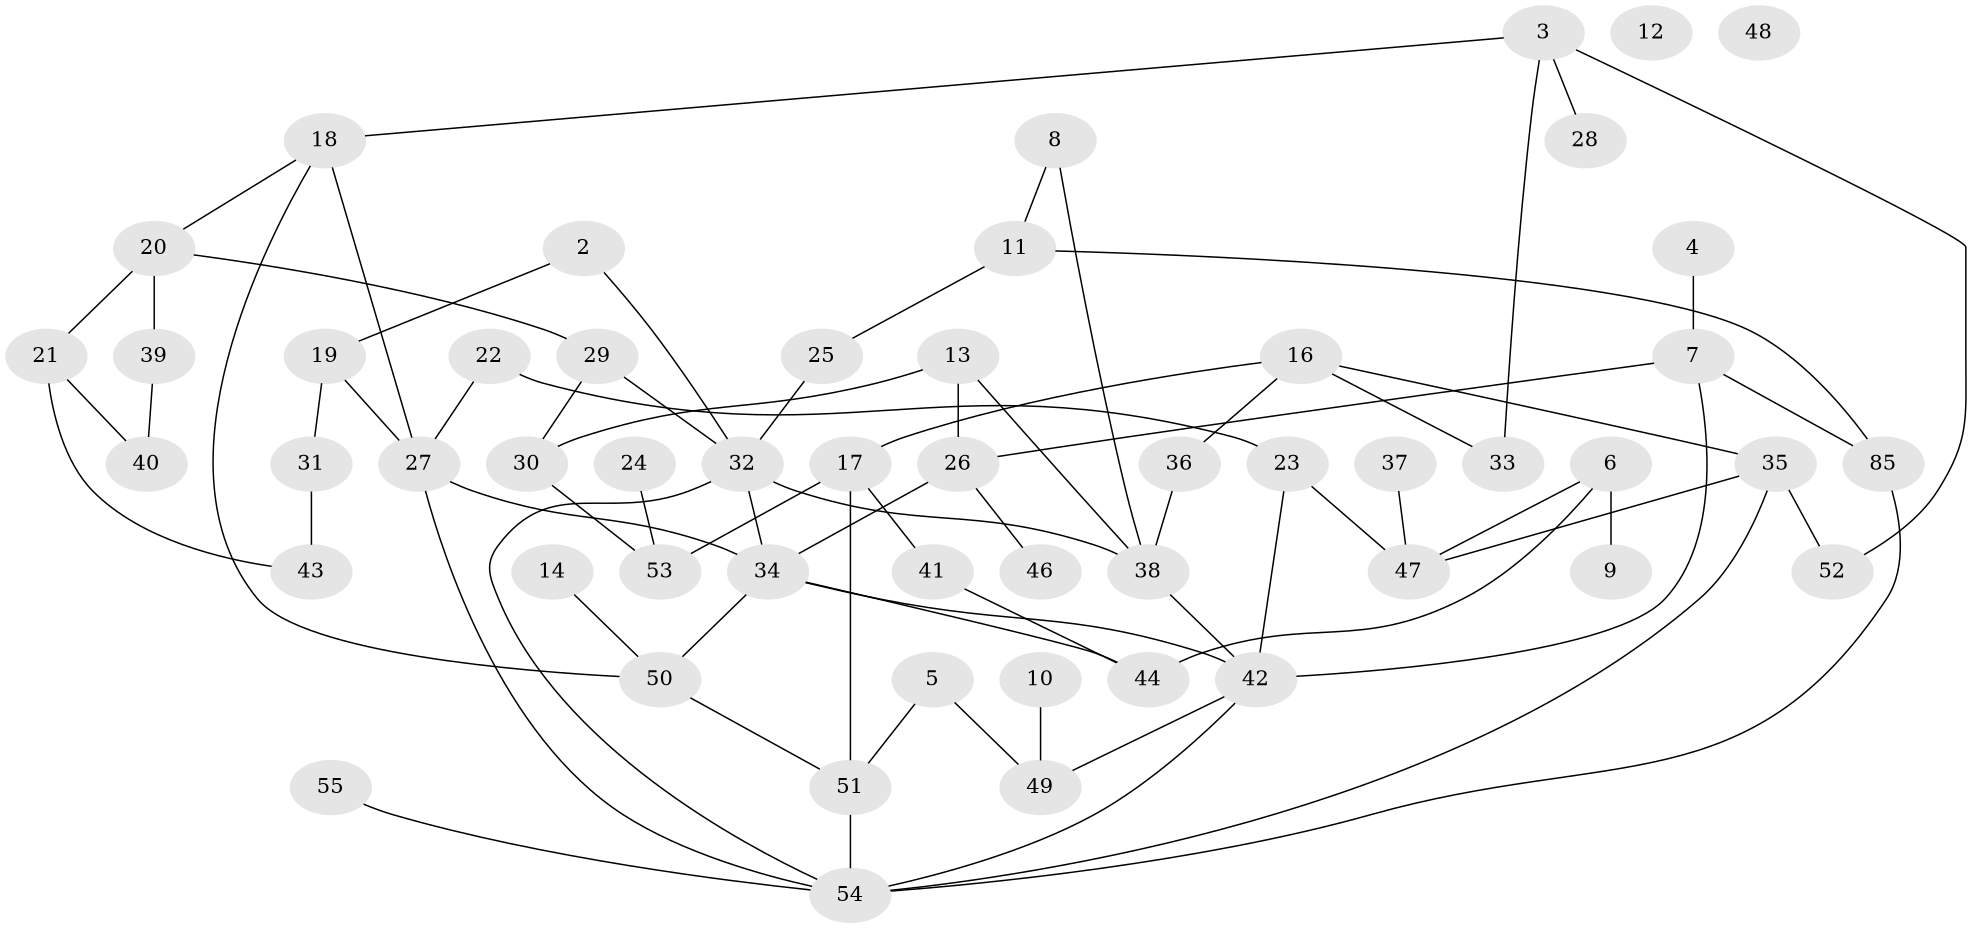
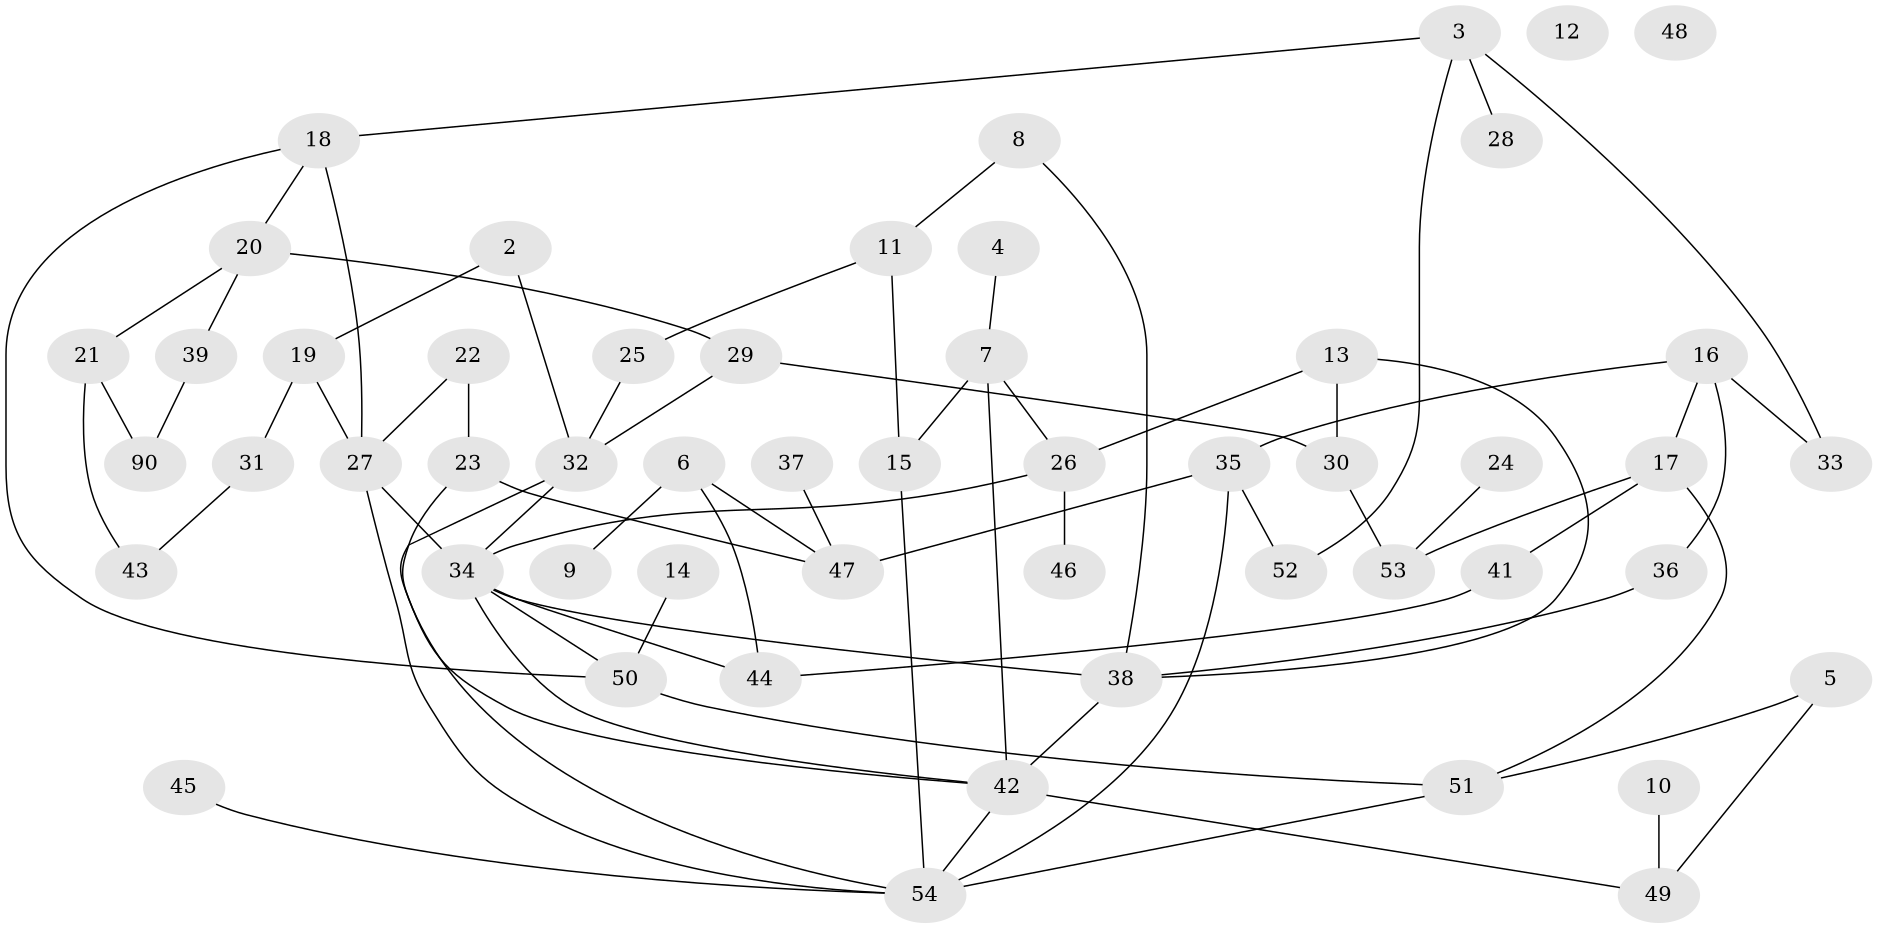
  graph {
    node [color=gray90 style=filled]
    24
    53
    2
    19
    32
    27
    31
    38
    54
    34
    3
    18
    28
    33
    52
    50
    20
    4
    7
-   15 [label=85]
+   15
    26
    42
    5
    49
    51
    6
    9
    44
    47
    46
    8
    11
    25
    10
    12
    13
    30
    14
    16
    17
    35
    36
    41
    21
    29
    39
    43
-   40
+   40 [label=90]
    22
    23
    37
-   45 [label=55]
+   45
    48
    24 -- 53
    2 -- 19
    2 -- 32
    19 -- 27
    19 -- 31
-   32 -- 38
+   34 -- 38
    32 -- 54
    32 -- 34
    27 -- 54
    27 -- 34
    31 -- 43
    38 -- 42
    34 -- 50
    34 -- 42
    34 -- 44
    3 -- 18
    3 -- 28
    3 -- 33
    3 -- 52
    18 -- 27
    18 -- 50
    18 -- 20
    50 -- 51
    20 -- 21
    20 -- 29
    20 -- 39
    4 -- 7
    7 -- 15
    7 -- 26
    7 -- 42
    15 -- 54
    26 -- 34
    26 -- 46
    42 -- 54
    42 -- 49
    5 -- 49
    5 -- 51
    51 -- 54
    6 -- 9
    6 -- 44
    6 -- 47
    8 -- 38
    8 -- 11
    11 -- 15
    11 -- 25
    25 -- 32
    10 -- 49
    13 -- 38
    13 -- 26
    13 -- 30
    30 -- 53
    14 -- 50
    16 -- 33
    16 -- 17
    16 -- 35
    16 -- 36
    17 -- 53
    17 -- 51
    17 -- 41
    35 -- 54
    35 -- 52
    35 -- 47
    36 -- 38
    41 -- 44
    21 -- 43
    21 -- 40
    29 -- 32
    29 -- 30
    39 -- 40
    22 -- 27
    22 -- 23
    23 -- 42
    23 -- 47
    37 -- 47
    45 -- 54
  }
